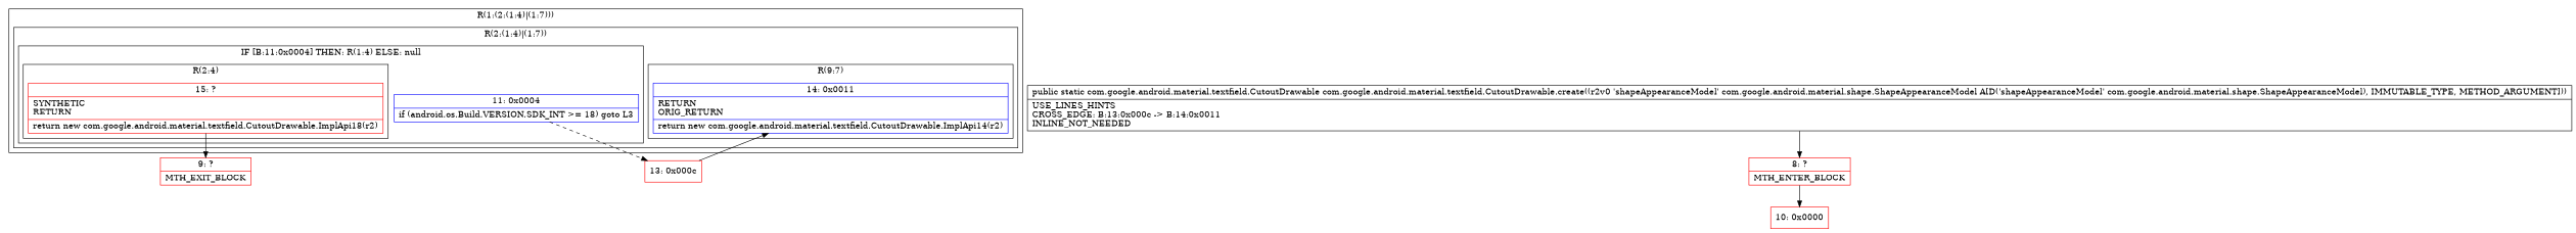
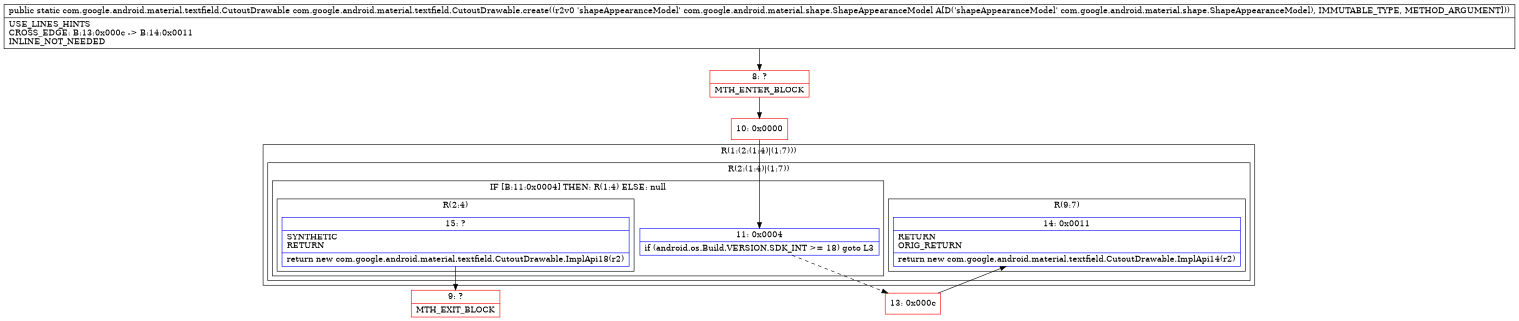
  digraph {
    node [color=red shape=record]
-   n1 [label="{15\:\ ?|SYNTHETIC\lRETURN\l|return new com.google.android.material.textfield.CutoutDrawable.ImplApi18(r2)\l}"]
+   n1 [color=blue label="{15\:\ ?|SYNTHETIC\lRETURN\l|return new com.google.android.material.textfield.CutoutDrawable.ImplApi18(r2)\l}"]
    n2 [color=blue label="{11\:\ 0x0004|if (android.os.Build.VERSION.SDK_INT \>= 18) goto L3\l}"]
    n3 [color=blue label="{14\:\ 0x0011|RETURN\lORIG_RETURN\l|return new com.google.android.material.textfield.CutoutDrawable.ImplApi14(r2)\l}"]
    n4 [label="{9\:\ ?|MTH_EXIT_BLOCK\l}"]
    n5 [label="{13\:\ 0x000c}"]
    n6 [label="{8\:\ ?|MTH_ENTER_BLOCK\l}"]
    n7 [label="{10\:\ 0x0000}"]
    n8 [label="{public static com.google.android.material.textfield.CutoutDrawable com.google.android.material.textfield.CutoutDrawable.create((r2v0 'shapeAppearanceModel' com.google.android.material.shape.ShapeAppearanceModel A[D('shapeAppearanceModel' com.google.android.material.shape.ShapeAppearanceModel), IMMUTABLE_TYPE, METHOD_ARGUMENT]))  | USE_LINES_HINTS\lCROSS_EDGE: B:13:0x000c \-\> B:14:0x0011\lINLINE_NOT_NEEDED\l}" color=""]
    subgraph cluster_1 {
      label="R(1:(2:(1:4)|(1:7)))"
      subgraph cluster_2 {
        label="R(2:(1:4)|(1:7))"
        subgraph cluster_3 {
          label="IF [B:11:0x0004] THEN: R(1:4) ELSE: null"
          n2
          subgraph cluster_4 {
            label="R(2:4)"
            n1
          }
        }
        subgraph cluster_5 {
          label="R(9:7)"
          n3
        }
      }
    }
    n1 -> n4
    n2 -> n5 [style=dashed]
    n5 -> n3
    n6 -> n7
+   n7 -> n2
    n8 -> n6
  }
